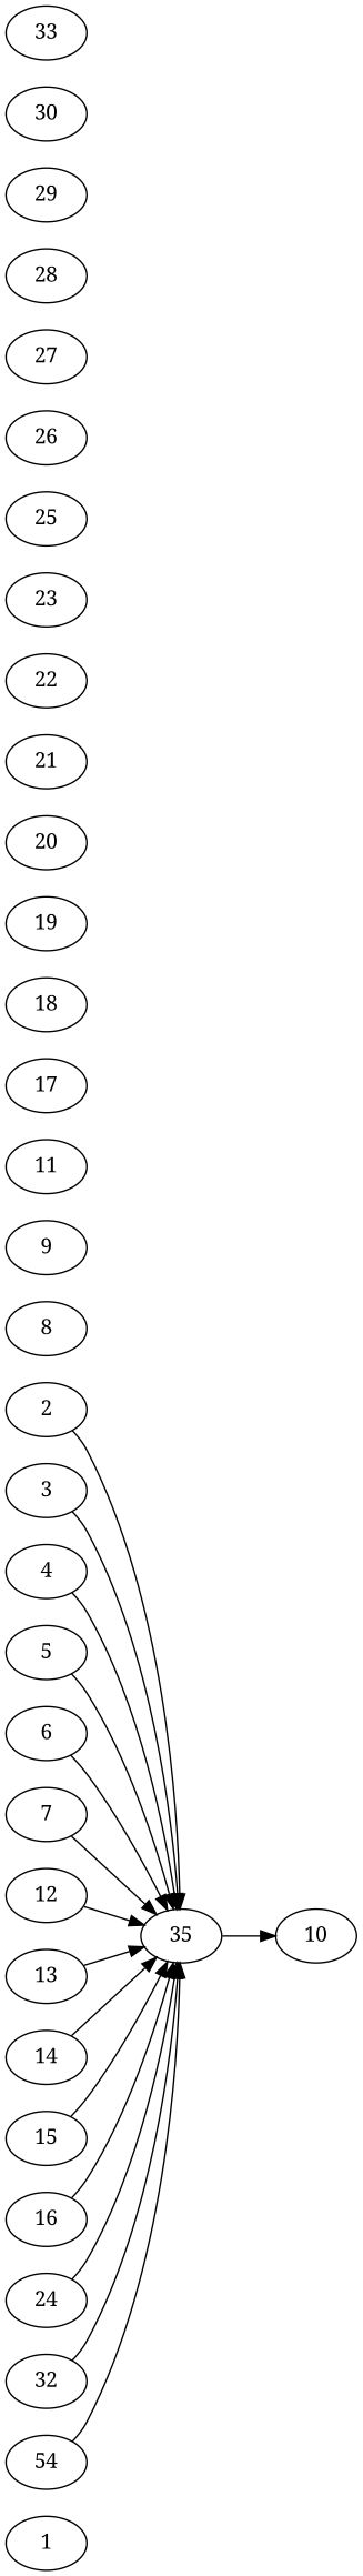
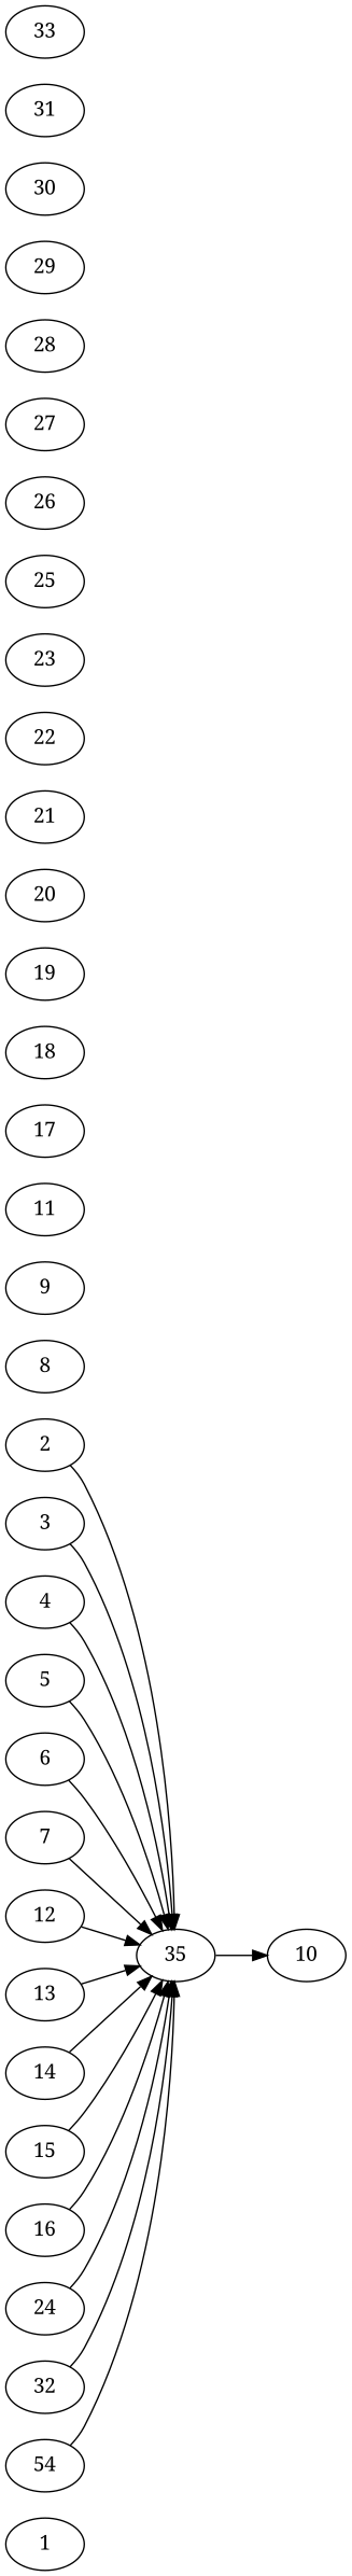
  digraph {
    fontname="Noto Serif"
    rankdir=LR
    node [alpha=0.02 fontname="Noto Serif"]
    edge [fontname="Noto Serif"]
    1 [expect_size=52173824]
    2 [alpha=0.06 expect_size=29026304]
    35 [alpha=0.07 expect_size=9200640]
    10 [alpha=0.14 expect_size=11883520]
    3 [alpha=0.07 expect_size=32130048]
    4 [alpha=0.14 expect_size=38235136]
    5 [alpha=0.09 expect_size=48837632]
    6 [alpha=0.05 expect_size=35675136]
    7 [expect_size=21223424]
    8 [alpha=0.06 expect_size=15793152]
    9 [alpha=0.15 expect_size=10901504]
    11 [alpha=0.07 expect_size=27003904]
    12 [alpha=0.19 expect_size=31703040]
    13 [alpha=0.01 expect_size=44973056]
    14 [alpha=0.13 expect_size=13912064]
    15 [alpha=0.13 expect_size=46822400]
    16 [alpha=0.10 expect_size=21175296]
    17 [alpha=0.09 expect_size=34105344]
    18 [alpha=0.18 expect_size=37895168]
    19 [expect_size=51699712]
    20 [alpha=0.17 expect_size=40079360]
    21 [alpha=0.12 expect_size=26179584]
    22 [alpha=0.17 expect_size=41586688]
    23 [alpha=0.13 expect_size=40015872]
    24 [alpha=0.04 expect_size=43316224]
    25 [alpha=0.12 expect_size=25950208]
    26 [alpha=0.14 expect_size=8530944]
    27 [alpha=0.03 expect_size=31243264]
    28 [alpha=0.16 expect_size=5603328]
    29 [alpha=0.11 expect_size=48007168]
    30 [alpha=0.09 expect_size=52040704]
+   31 [alpha=0.17 expect_size=44388352]
    32 [alpha=0.16 expect_size=24798208]
    33 [alpha=0.11 expect_size=17053696]
    n35 [alpha=0.10 expect_size=48043008 label=54]
    2 -> 35
    35 -> 10
    3 -> 35
    4 -> 35
    5 -> 35
    6 -> 35
    7 -> 35
    12 -> 35
    13 -> 35
    14 -> 35
    15 -> 35
    16 -> 35
    24 -> 35
    32 -> 35
    n35 -> 35
  }
